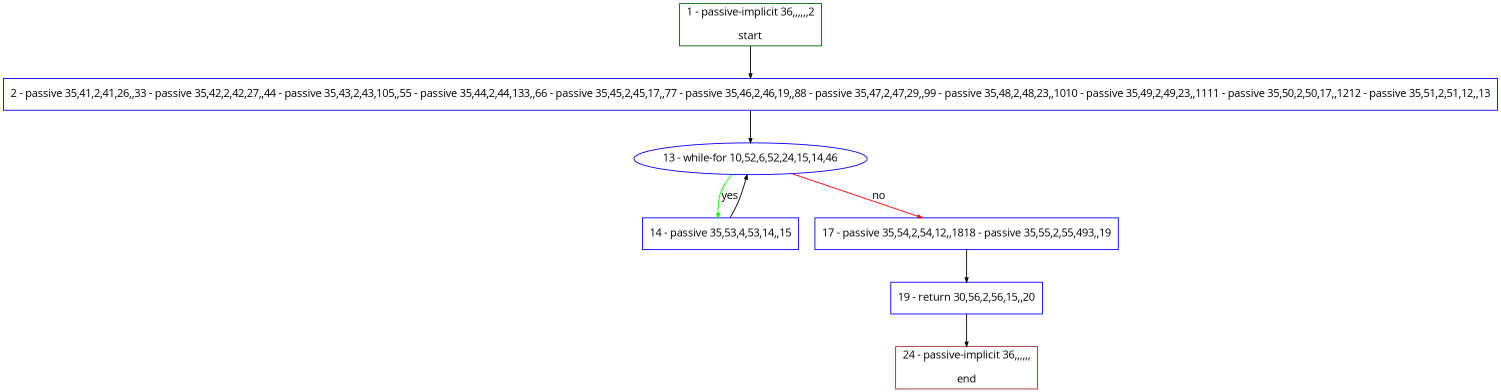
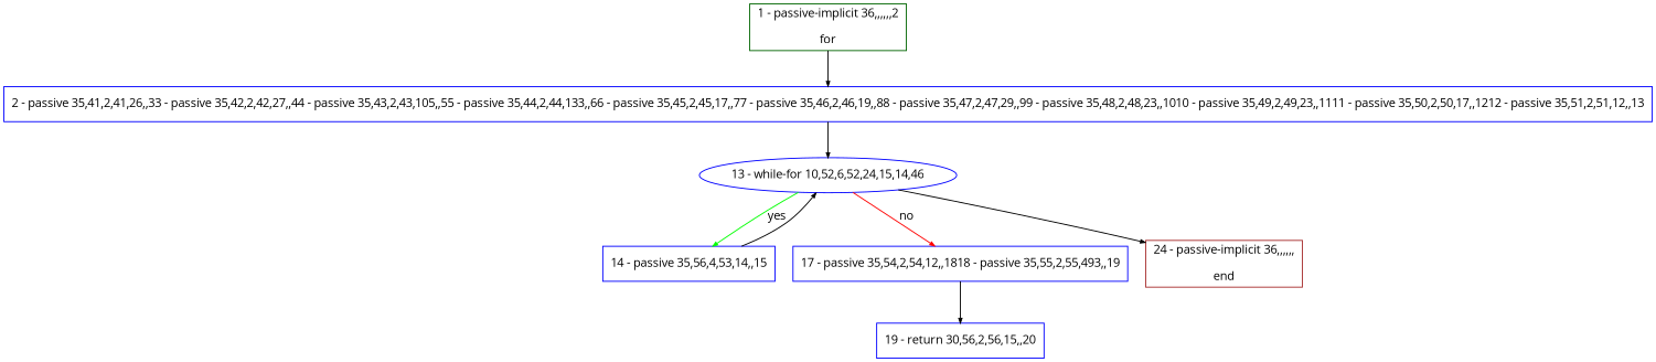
  digraph {
    bgcolor=white
    compound=true
    fillcolor="#FFFFCC"
    fontname="Open Sans"
    fontsize=12
    pack=true
    packmode=clust
    style="rounded,filled"
    node [color="#0000ff" compound=true fillcolor="#ffffff" fixedsize=false fontname="Open Sans" fontsize=12 node_initialized=no shape=box style=filled]
    edge [arrowhead=normal arrowsize=0.5 arrowtail=none color="#000000" compound=true dir=forward fontcolor=black fontname="Open Sans" fontsize=12]
    n1 [label="2 - passive 35,41,2,41,26,,33 - passive 35,42,2,42,27,,44 - passive 35,43,2,43,105,,55 - passive 35,44,2,44,133,,66 - passive 35,45,2,45,17,,77 - passive 35,46,2,46,19,,88 - passive 35,47,2,47,29,,99 - passive 35,48,2,48,23,,1010 - passive 35,49,2,49,23,,1111 - passive 35,50,2,50,17,,1212 - passive 35,51,2,51,12,,13"]
    n2 [label="13 - while-for 10,52,6,52,24,15,14,46" shape=oval]
-   n3 [label="14 - passive 35,53,4,53,14,,15"]
+   n3 [label="14 - passive 35,56,4,53,14,,15"]
    n4 [label="17 - passive 35,54,2,54,12,,1818 - passive 35,55,2,55,493,,19"]
-   n5 [color="#006400" label="1 - passive-implicit 36,,,,,,2\n\nstart"]
+   n5 [color="#006400" label="1 - passive-implicit 36,,,,,,2\n\nfor"]
    n6 [label="19 - return 30,56,2,56,15,,20"]
    n7 [color="#a52a2a" label="24 - passive-implicit 36,,,,,,\n\nend"]
    n1 -> n2
    n2 -> n3 [color="#00ff00" label=yes]
    n2 -> n4 [color="#ff0000" label=no]
    n3 -> n2
    n4 -> n6
    n5 -> n1
-   n6 -> n7
+   n2 -> n7
  }
